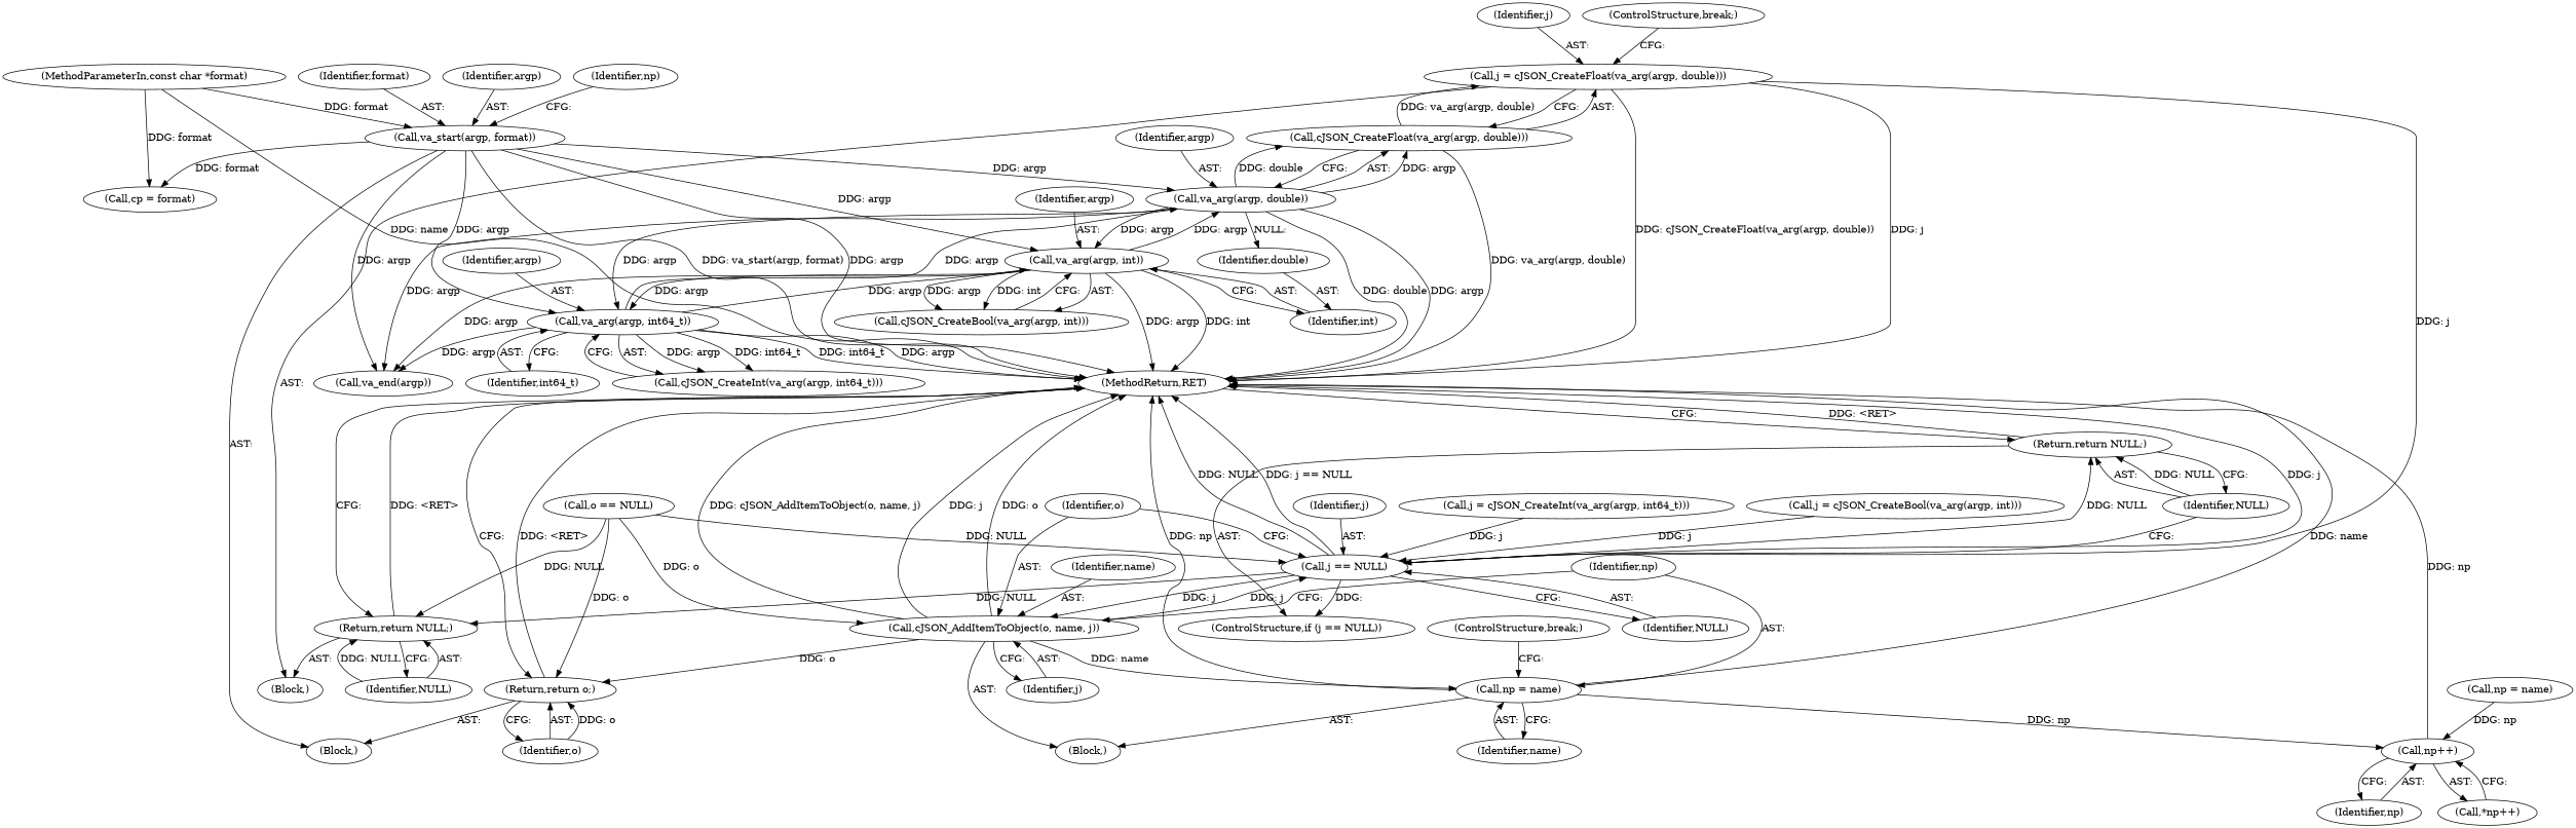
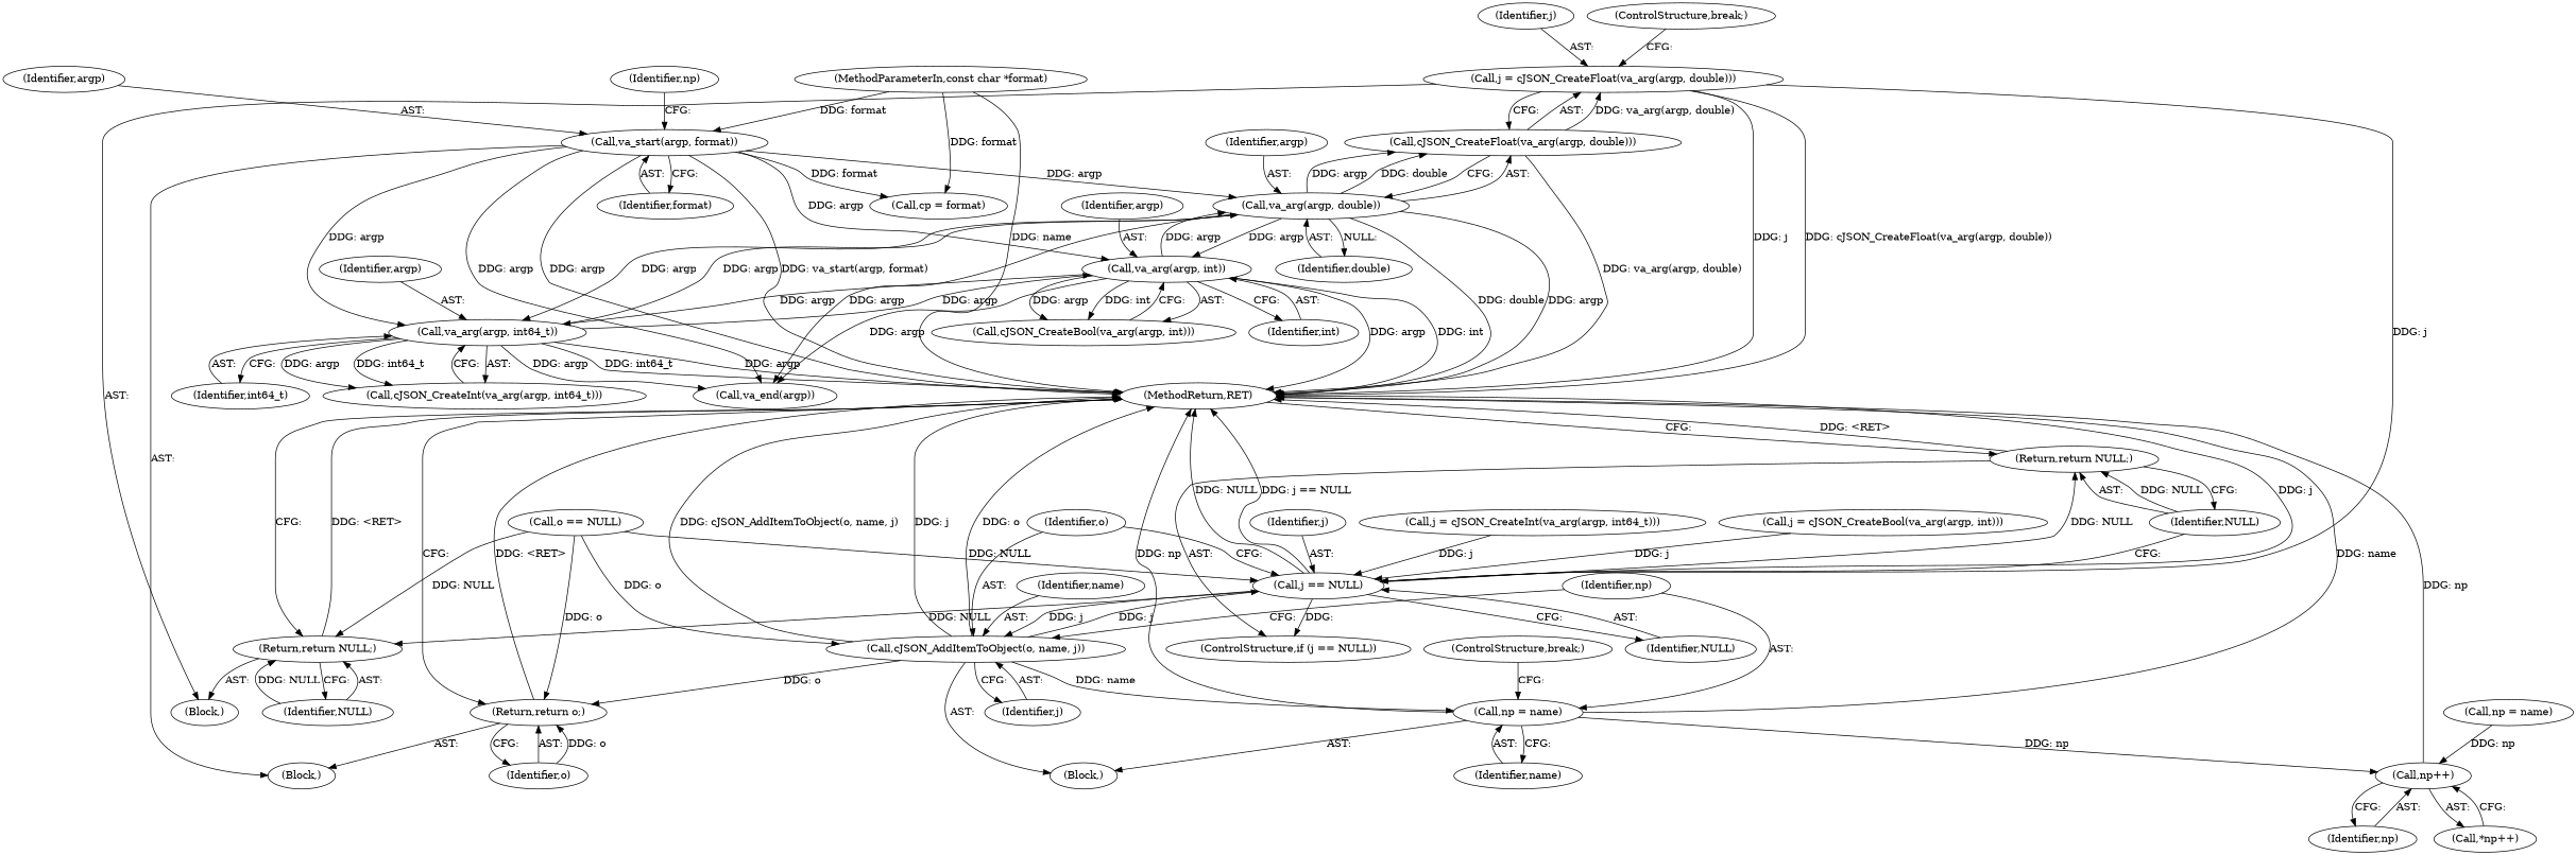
  digraph {
    n1 [label="(Call,j = cJSON_CreateFloat(va_arg(argp, double)))"]
    n2 [label="(Call,cJSON_CreateFloat(va_arg(argp, double)))"]
    n3 [label="(Call,j == NULL)"]
    n4 [label="(Block,)"]
    n5 [label="(MethodReturn,RET)"]
    n6 [label="(Call,va_arg(argp, double))"]
    n7 [label="(Return,return NULL;)"]
    n8 [label="(Return,return NULL;)"]
    n9 [label="(Call,cJSON_AddItemToObject(o, name, j))"]
    n10 [label="(Identifier,NULL)"]
    n11 [label="(ControlStructure,if (j == NULL))"]
    n12 [label="(Return,return o;)"]
    n13 [label="(Call,va_arg(argp, int))"]
    n14 [label="(Call,va_arg(argp, int64_t))"]
    n15 [label="(Identifier,double)"]
    n16 [label="(Call,va_end(argp))"]
    n17 [label="(Identifier,int)"]
    n18 [label="(Call,cJSON_CreateBool(va_arg(argp, int)))"]
    n19 [label="(Identifier,int64_t)"]
    n20 [label="(Call,cJSON_CreateInt(va_arg(argp, int64_t)))"]
    n21 [label="(Call,va_start(argp, format))"]
    n22 [label="(Identifier,format)"]
    n23 [label="(Call,cp = format)"]
    n24 [label="(Block,)"]
    n25 [label="(MethodParameterIn,const char *format)"]
    n26 [label="(Identifier,NULL)"]
    n27 [label="(Identifier,NULL)"]
    n28 [label="(Call,np = name)"]
    n29 [label="(Identifier,j)"]
    n30 [label="(Block,)"]
    n31 [label="(Call,np++)"]
    n32 [label="(Identifier,name)"]
    n33 [label="(Identifier,o)"]
    n34 [label="(Identifier,np)"]
    n35 [label="(Call,*np++)"]
    n36 [label="(Identifier,j)"]
    n37 [label="(Identifier,o)"]
    n38 [label="(Call,j = cJSON_CreateInt(va_arg(argp, int64_t)))"]
    n39 [label="(Call,np = name)"]
    n40 [label="(Identifier,j)"]
    n41 [label="(Identifier,name)"]
    n42 [label="(Identifier,argp)"]
    n43 [label="(Identifier,argp)"]
    n44 [label="(ControlStructure,break;)"]
    n45 [label="(Identifier,np)"]
    n46 [label="(Identifier,argp)"]
    n47 [label="(Identifier,np)"]
    n48 [label="(ControlStructure,break;)"]
    n49 [label="(Call,o == NULL)"]
    n50 [label="(Identifier,argp)"]
    n51 [label="(Call,j = cJSON_CreateBool(va_arg(argp, int)))"]
    n1 -> n2 [label="CFG: "]
    n1 -> n3 [label="DDG: j"]
    n1 -> n4 [label="AST: "]
    n1 -> n5 [label="DDG: j"]
    n1 -> n5 [label="DDG: cJSON_CreateFloat(va_arg(argp, double))"]
    n2 -> n1 [label="AST: "]
    n2 -> n1 [label="DDG: va_arg(argp, double)"]
    n2 -> n5 [label="DDG: va_arg(argp, double)"]
    n2 -> n6 [label="CFG: "]
    n3 -> n5 [label="DDG: j"]
    n3 -> n5 [label="DDG: NULL"]
    n3 -> n5 [label="DDG: j == NULL"]
    n3 -> n7 [label="DDG: NULL"]
    n3 -> n8 [label="DDG: NULL"]
    n3 -> n9 [label="DDG: j"]
    n3 -> n10 [label="CFG: "]
    n3 -> n11 [label="DDG: "]
    n5 -> n7 [label="CFG: "]
    n5 -> n8 [label="CFG: "]
    n5 -> n12 [label="CFG: "]
    n6 -> n2 [label="AST: "]
    n6 -> n2 [label="DDG: argp"]
    n6 -> n2 [label="DDG: double"]
    n6 -> n5 [label="DDG: double"]
    n6 -> n5 [label="DDG: argp"]
    n6 -> n13 [label="DDG: argp"]
    n6 -> n14 [label="DDG: argp"]
    n6 -> n15 [label="NULL: "]
    n6 -> n16 [label="DDG: argp"]
    n7 -> n4 [label="AST: "]
    n7 -> n5 [label="DDG: <RET>"]
    n7 -> n26 [label="CFG: "]
    n8 -> n5 [label="DDG: <RET>"]
    n8 -> n11 [label="AST: "]
    n8 -> n27 [label="CFG: "]
    n9 -> n3 [label="DDG: j"]
    n9 -> n5 [label="DDG: o"]
    n9 -> n5 [label="DDG: cJSON_AddItemToObject(o, name, j)"]
    n9 -> n5 [label="DDG: j"]
    n9 -> n12 [label="DDG: o"]
    n9 -> n28 [label="DDG: name"]
    n9 -> n29 [label="CFG: "]
    n9 -> n30 [label="AST: "]
    n10 -> n3 [label="AST: "]
    n12 -> n5 [label="DDG: <RET>"]
    n12 -> n24 [label="AST: "]
    n12 -> n33 [label="CFG: "]
    n13 -> n5 [label="DDG: argp"]
    n13 -> n5 [label="DDG: int"]
    n13 -> n6 [label="DDG: argp"]
    n13 -> n14 [label="DDG: argp"]
    n13 -> n16 [label="DDG: argp"]
    n13 -> n17 [label="CFG: "]
    n13 -> n18 [label="AST: "]
    n13 -> n18 [label="DDG: argp"]
    n13 -> n18 [label="DDG: int"]
    n14 -> n5 [label="DDG: int64_t"]
    n14 -> n5 [label="DDG: argp"]
    n14 -> n6 [label="DDG: argp"]
    n14 -> n13 [label="DDG: argp"]
    n14 -> n16 [label="DDG: argp"]
    n14 -> n19 [label="CFG: "]
    n14 -> n20 [label="AST: "]
    n14 -> n20 [label="DDG: argp"]
    n14 -> n20 [label="DDG: int64_t"]
-   n15 -> n17 [label="AST: "]
+   n15 -> n6 [label="AST: "]
    n17 -> n13 [label="AST: "]
    n18 -> n13 [label="CFG: "]
    n19 -> n14 [label="AST: "]
    n20 -> n14 [label="CFG: "]
    n21 -> n5 [label="DDG: va_start(argp, format)"]
    n21 -> n5 [label="DDG: argp"]
    n21 -> n6 [label="DDG: argp"]
    n21 -> n13 [label="DDG: argp"]
    n21 -> n14 [label="DDG: argp"]
    n21 -> n16 [label="DDG: argp"]
+   n21 -> n22 [label="CFG: "]
    n21 -> n23 [label="DDG: format"]
    n21 -> n24 [label="AST: "]
    n22 -> n21 [label="AST: "]
    n25 -> n5 [label="DDG: name"]
    n25 -> n21 [label="DDG: format"]
    n25 -> n23 [label="DDG: format"]
    n26 -> n7 [label="AST: "]
    n26 -> n7 [label="DDG: NULL"]
    n27 -> n3 [label="CFG: "]
    n27 -> n8 [label="AST: "]
    n27 -> n8 [label="DDG: NULL"]
    n28 -> n5 [label="DDG: np"]
    n28 -> n5 [label="DDG: name"]
    n28 -> n30 [label="AST: "]
    n28 -> n31 [label="DDG: np"]
    n28 -> n32 [label="CFG: "]
    n29 -> n9 [label="AST: "]
    n31 -> n5 [label="DDG: np"]
    n31 -> n34 [label="CFG: "]
    n31 -> n35 [label="AST: "]
    n32 -> n28 [label="AST: "]
    n33 -> n12 [label="AST: "]
    n33 -> n12 [label="DDG: o"]
    n34 -> n31 [label="AST: "]
    n35 -> n31 [label="CFG: "]
    n36 -> n3 [label="AST: "]
    n37 -> n3 [label="CFG: "]
    n37 -> n9 [label="AST: "]
    n38 -> n3 [label="DDG: j"]
    n39 -> n31 [label="DDG: np"]
    n40 -> n1 [label="AST: "]
    n41 -> n9 [label="AST: "]
    n42 -> n6 [label="AST: "]
    n43 -> n21 [label="AST: "]
    n44 -> n28 [label="CFG: "]
    n45 -> n21 [label="CFG: "]
    n46 -> n14 [label="AST: "]
    n47 -> n9 [label="CFG: "]
    n47 -> n28 [label="AST: "]
    n48 -> n1 [label="CFG: "]
    n49 -> n3 [label="DDG: NULL"]
    n49 -> n7 [label="DDG: NULL"]
    n49 -> n9 [label="DDG: o"]
    n49 -> n12 [label="DDG: o"]
    n50 -> n13 [label="AST: "]
    n51 -> n3 [label="DDG: j"]
  }
